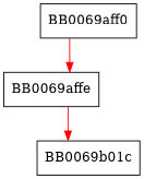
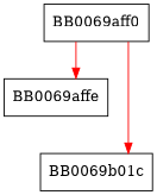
  digraph {
    splines=ortho
    node [shape=box]
    edge [color=red]
    BB0069aff0
    BB0069affe
    BB0069b01c
    BB0069aff0 -> BB0069affe
-   BB0069affe -> BB0069b01c
+   BB0069aff0 -> BB0069b01c
  }
